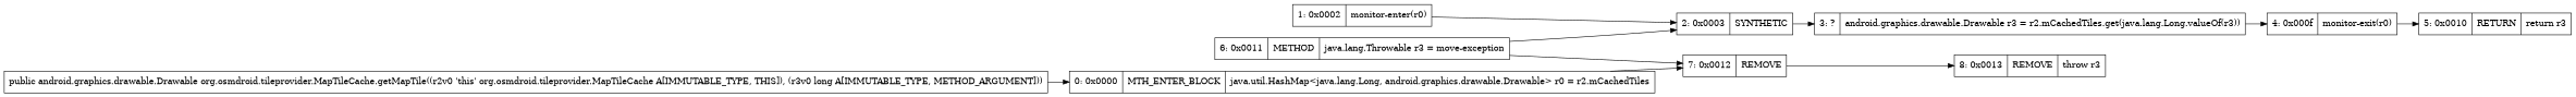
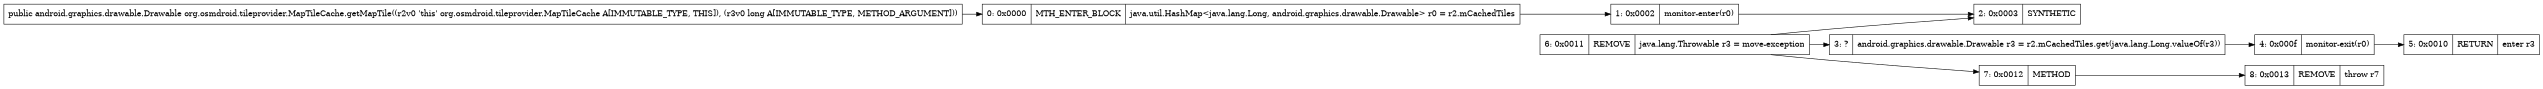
  digraph {
    rankdir=LR
    node [shape=record]
    n1 [label="{0\:\ 0x0000|MTH_ENTER_BLOCK\l|java.util.HashMap\<java.lang.Long, android.graphics.drawable.Drawable\> r0 = r2.mCachedTiles\l}"]
    n2 [label="{1\:\ 0x0002|monitor\-enter(r0)\l}"]
    n3 [label="{2\:\ 0x0003|SYNTHETIC\l}"]
    n4 [label="{3\:\ ?|android.graphics.drawable.Drawable r3 = r2.mCachedTiles.get(java.lang.Long.valueOf(r3))\l}"]
    n5 [label="{4\:\ 0x000f|monitor\-exit(r0)\l}"]
-   n6 [label="{6\:\ 0x0011|METHOD\l|java.lang.Throwable r3 = move\-exception\l}"]
-   n7 [label="{7\:\ 0x0012|REMOVE\l}"]
-   n8 [label="{5\:\ 0x0010|RETURN\l|return r3\l}"]
-   n9 [label="{8\:\ 0x0013|REMOVE\l|throw r3\l}"]
+   n6 [label="{6\:\ 0x0011|REMOVE\l|java.lang.Throwable r3 = move\-exception\l}"]
+   n7 [label="{7\:\ 0x0012|METHOD\l}"]
+   n8 [label="{5\:\ 0x0010|RETURN\l|enter r3\l}"]
+   n9 [label="{8\:\ 0x0013|REMOVE\l|throw r7\l}"]
    n10 [label="{public android.graphics.drawable.Drawable org.osmdroid.tileprovider.MapTileCache.getMapTile((r2v0 'this' org.osmdroid.tileprovider.MapTileCache A[IMMUTABLE_TYPE, THIS]), (r3v0 long A[IMMUTABLE_TYPE, METHOD_ARGUMENT])) }"]
-   n1 -> n7
+   n1 -> n2
    n2 -> n3
-   n3 -> n4
+   n6 -> n4
    n4 -> n5
    n5 -> n8
    n6 -> n3
    n6 -> n7
    n7 -> n9
    n10 -> n1
  }
